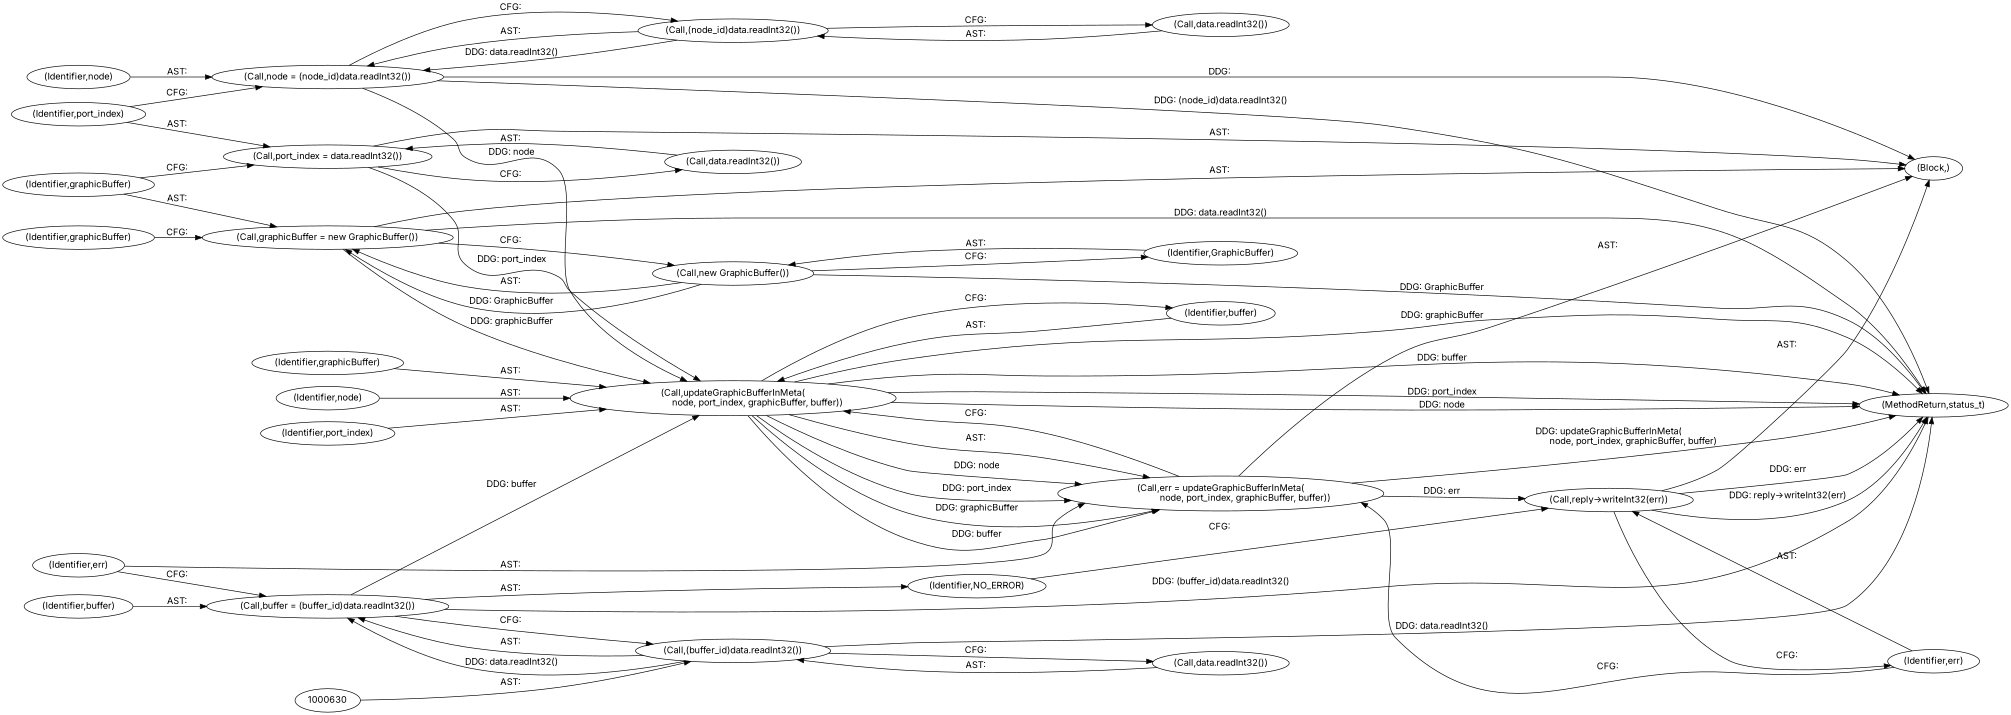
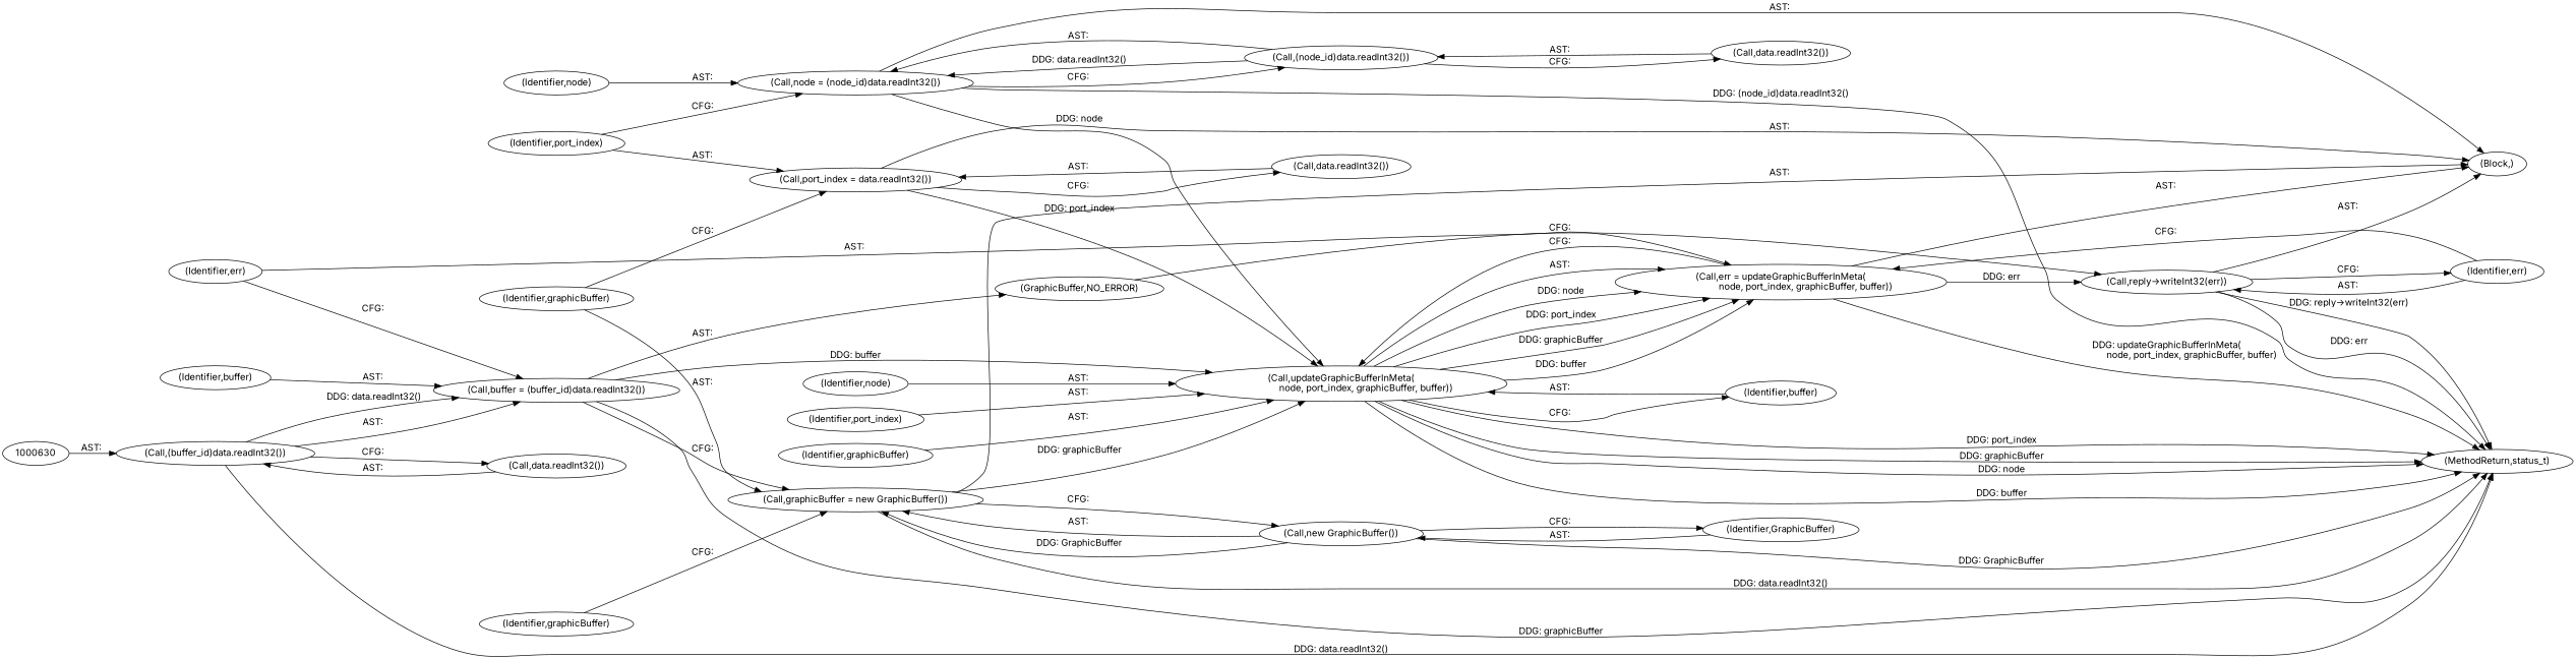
  digraph {
    fontname=Inter
    rankdir=LR
    node [fontname=Inter]
    edge [fontname=Inter]
    n1 [label="(Call,updateGraphicBufferInMeta(\n                    node, port_index, graphicBuffer, buffer))"]
    n2 [label="(Call,err = updateGraphicBufferInMeta(\n                    node, port_index, graphicBuffer, buffer))"]
    n3 [label="(MethodReturn,status_t)"]
    n4 [label="(Identifier,buffer)"]
    n5 [label="(Block,)"]
    n6 [label="(Call,reply->writeInt32(err))"]
    n7 [label="(Call,node = (node_id)data.readInt32())"]
    n8 [label="(Call,(node_id)data.readInt32())"]
    n9 [label="(Call,data.readInt32())"]
    n10 [label="(Call,port_index = data.readInt32())"]
    n11 [label="(Call,data.readInt32())"]
    n12 [label="(Call,graphicBuffer = new GraphicBuffer())"]
    n13 [label="(Call,new GraphicBuffer())"]
    n14 [label="(Identifier,GraphicBuffer)"]
    n15 [label="(Call,buffer = (buffer_id)data.readInt32())"]
    n16 [label="(Call,(buffer_id)data.readInt32())"]
-   n17 [label="(Identifier,NO_ERROR)"]
+   n17 [label="(GraphicBuffer,NO_ERROR)"]
    n18 [label="(Call,data.readInt32())"]
    n19 [label="(Identifier,err)"]
    n20 [label="(Identifier,port_index)"]
    n21 [label="(Identifier,port_index)"]
    n22 [label="(Identifier,graphicBuffer)"]
    n23 [label="(Identifier,node)"]
    n24 [label="(Identifier,graphicBuffer)"]
    n25 [label="(Identifier,node)"]
    n26 [label="(Identifier,graphicBuffer)"]
    n27 [label="(Identifier,buffer)"]
    n28 [label="(Identifier,err)"]
    1000630
    n1 -> n2 [label="AST: "]
    n1 -> n2 [label="DDG: node"]
    n1 -> n2 [label="DDG: port_index"]
    n1 -> n2 [label="DDG: graphicBuffer"]
    n1 -> n2 [label="DDG: buffer"]
    n1 -> n3 [label="DDG: graphicBuffer"]
    n1 -> n3 [label="DDG: buffer"]
    n1 -> n3 [label="DDG: port_index"]
    n1 -> n3 [label="DDG: node"]
    n1 -> n4 [label="CFG: "]
    n2 -> n1 [label="CFG: "]
    n2 -> n3 [label="DDG: updateGraphicBufferInMeta(\n                    node, port_index, graphicBuffer, buffer)"]
    n2 -> n5 [label="AST: "]
    n2 -> n6 [label="DDG: err"]
    n4 -> n1 [label="AST: "]
    n6 -> n3 [label="DDG: err"]
    n6 -> n3 [label="DDG: reply->writeInt32(err)"]
    n6 -> n5 [label="AST: "]
    n6 -> n19 [label="CFG: "]
    n7 -> n1 [label="DDG: node"]
    n7 -> n3 [label="DDG: (node_id)data.readInt32()"]
-   n7 -> n5 [label="DDG: "]
+   n7 -> n5 [label="AST: "]
    n7 -> n8 [label="CFG: "]
    n8 -> n7 [label="AST: "]
    n8 -> n7 [label="DDG: data.readInt32()"]
    n8 -> n9 [label="CFG: "]
    n9 -> n8 [label="AST: "]
    n10 -> n1 [label="DDG: port_index"]
    n10 -> n5 [label="AST: "]
    n10 -> n11 [label="CFG: "]
    n11 -> n10 [label="AST: "]
    n12 -> n1 [label="DDG: graphicBuffer"]
    n12 -> n3 [label="DDG: data.readInt32()"]
    n12 -> n5 [label="AST: "]
    n12 -> n13 [label="CFG: "]
    n13 -> n3 [label="DDG: GraphicBuffer"]
    n13 -> n12 [label="AST: "]
    n13 -> n12 [label="DDG: GraphicBuffer"]
    n13 -> n14 [label="CFG: "]
    n14 -> n13 [label="AST: "]
    n15 -> n1 [label="DDG: buffer"]
-   n15 -> n3 [label="DDG: (buffer_id)data.readInt32()"]
-   n15 -> n16 [label="CFG: "]
+   n15 -> n3 [label="DDG: graphicBuffer"]
+   n15 -> n12 [label="CFG: "]
    n15 -> n17 [label="AST: "]
    n16 -> n3 [label="DDG: data.readInt32()"]
    n16 -> n15 [label="AST: "]
    n16 -> n15 [label="DDG: data.readInt32()"]
    n16 -> n18 [label="CFG: "]
    n17 -> n6 [label="CFG: "]
    n18 -> n16 [label="AST: "]
    n19 -> n2 [label="CFG: "]
    n19 -> n6 [label="AST: "]
    n20 -> n1 [label="AST: "]
    n21 -> n7 [label="CFG: "]
    n21 -> n10 [label="AST: "]
    n22 -> n1 [label="AST: "]
    n23 -> n7 [label="AST: "]
    n24 -> n12 [label="CFG: "]
    n25 -> n1 [label="AST: "]
    n26 -> n10 [label="CFG: "]
    n26 -> n12 [label="AST: "]
    n27 -> n15 [label="AST: "]
    n28 -> n2 [label="AST: "]
    n28 -> n15 [label="CFG: "]
    1000630 -> n16 [label="AST: "]
  }
